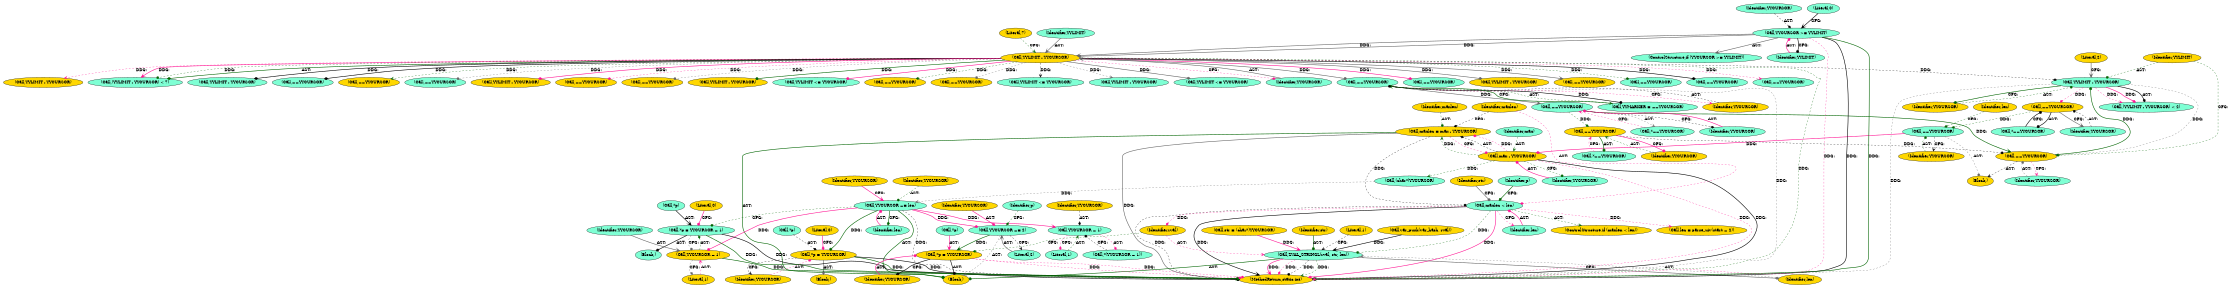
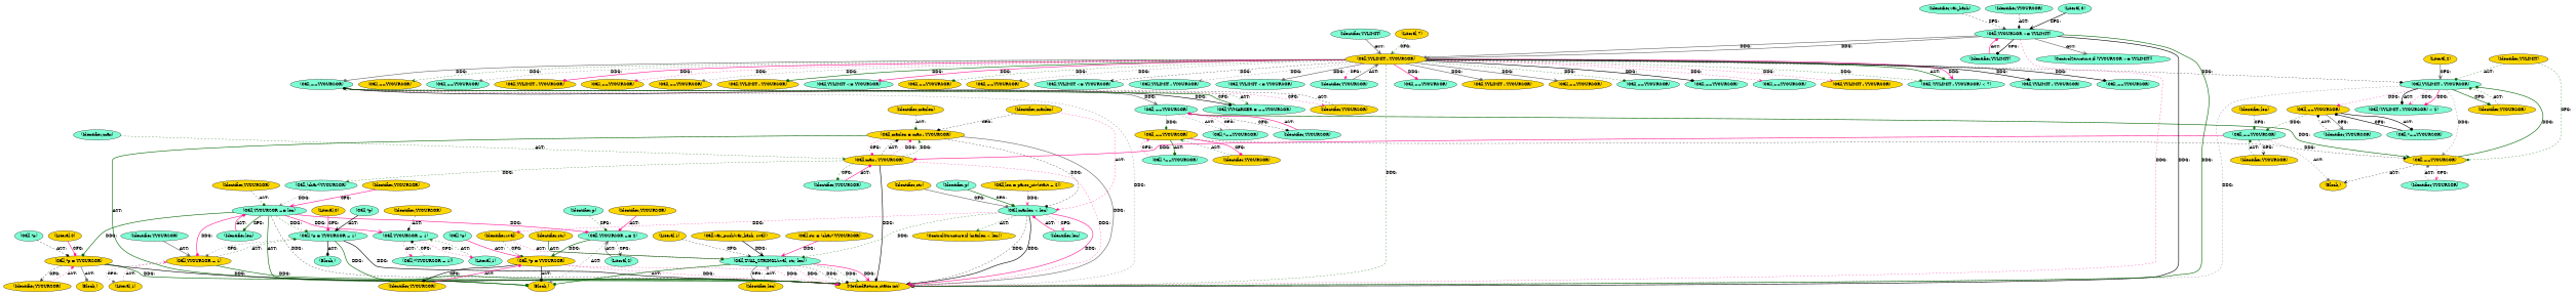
  digraph {
    fontname="DejaVu Serif"
    node [fillcolor=aquamarine fontname="DejaVu Serif" style=filled]
    edge [arrowhead=vee color=deeppink fontname="DejaVu Serif" style=dashed]
    n1 [fillcolor=gold label="(Call,maxlen = max - YYCURSOR)"]
    n2 [fillcolor=gold label="(Call,max - YYCURSOR)"]
    n3 [label="(Call,maxlen < len)"]
    n4 [fillcolor=gold label="(Block,)"]
    n5 [fillcolor=gold label="(MethodReturn,static int)"]
    n6 [label="(Identifier,YYCURSOR)"]
    n7 [label="(Call,(char*)YYCURSOR)"]
    n8 [label="(Call,ZVAL_STRINGL(rval, str, len))"]
    n9 [label="(Identifier,len)"]
    n10 [fillcolor=gold label="(ControlStructure,if (maxlen < len))"]
    n11 [fillcolor=gold label="(Identifier,rval)"]
    n12 [label="(Call,YYCURSOR += len)"]
    n13 [label="(Call,++YYCURSOR)"]
    n14 [fillcolor=gold label="(Block,)"]
    n15 [fillcolor=gold label="(Identifier,YYCURSOR)"]
    n16 [fillcolor=gold label="(Call,++YYCURSOR)"]
    n17 [label="(Identifier,YYCURSOR)"]
    n18 [label="(Call,*++YYCURSOR)"]
    n19 [label="(Call,YYLIMIT - YYCURSOR)"]
    n20 [fillcolor=gold label="(Call,++YYCURSOR)"]
    n21 [label="(Call,(YYLIMIT - YYCURSOR) < 2)"]
    n22 [fillcolor=gold label="(Identifier,YYCURSOR)"]
    n23 [label="(Identifier,YYCURSOR)"]
    n24 [fillcolor=gold label="(Call,YYLIMIT - YYCURSOR)"]
    n25 [label="(Call,++YYCURSOR)"]
    n26 [label="(Call,++YYCURSOR)"]
    n27 [fillcolor=gold label="(Call,YYLIMIT - YYCURSOR)"]
    n28 [fillcolor=gold label="(Call,++YYCURSOR)"]
    n29 [label="(Call,++YYCURSOR)"]
    n30 [label="(Call,++YYCURSOR)"]
    n31 [label="(Call,++YYCURSOR)"]
    n32 [fillcolor=gold label="(Call,YYLIMIT - YYCURSOR)"]
    n33 [label="(Call,(YYLIMIT - YYCURSOR) < 7)"]
    n34 [label="(Call,YYLIMIT - YYCURSOR)"]
    n35 [label="(Call,++YYCURSOR)"]
    n36 [fillcolor=gold label="(Call,++YYCURSOR)"]
    n37 [label="(Call,++YYCURSOR)"]
    n38 [fillcolor=gold label="(Call,YYLIMIT - YYCURSOR)"]
    n39 [fillcolor=gold label="(Call,++YYCURSOR)"]
    n40 [fillcolor=gold label="(Call,++YYCURSOR)"]
    n41 [fillcolor=gold label="(Call,YYLIMIT - YYCURSOR)"]
    n42 [label="(Call,YYLIMIT <= YYCURSOR)"]
    n43 [fillcolor=gold label="(Call,++YYCURSOR)"]
    n44 [fillcolor=gold label="(Call,++YYCURSOR)"]
    n45 [label="(Call,YYLIMIT <= YYCURSOR)"]
    n46 [label="(Call,YYLIMIT - YYCURSOR)"]
    n47 [label="(Call,YYLIMIT <= YYCURSOR)"]
    n48 [label="(Identifier,YYCURSOR)"]
    n49 [label="(Call,++YYCURSOR)"]
    n50 [label="(Call,YYMARKER = ++YYCURSOR)"]
    n51 [fillcolor=gold label="(Identifier,YYCURSOR)"]
    n52 [label="(Call,YYCURSOR >= YYLIMIT)"]
    n53 [label="(Identifier,YYLIMIT)"]
    n54 [label="(ControlStructure,if (YYCURSOR >= YYLIMIT))"]
    n55 [fillcolor=gold label="(Call,++YYCURSOR)"]
    n56 [label="(Call,*++YYCURSOR)"]
    n57 [fillcolor=gold label="(Identifier,YYCURSOR)"]
    n58 [label="(Identifier,YYCURSOR)"]
    n59 [label="(Call,*++YYCURSOR)"]
    n60 [fillcolor=gold label="(Call,*p = YYCURSOR)"]
    n61 [label="(Call,YYCURSOR + 1)"]
    n62 [label="(Call,*p = YYCURSOR + 1)"]
    n63 [fillcolor=gold label="(Call,YYCURSOR + 1)"]
    n64 [label="(Call,YYCURSOR += 2)"]
    n65 [label="(Identifier,len)"]
    n66 [fillcolor=gold label="(Identifier,len)"]
    n67 [fillcolor=gold label="(Identifier,YYCURSOR)"]
    n68 [fillcolor=gold label="(Block,)"]
    n69 [label="(Call,*(YYCURSOR + 1))"]
    n70 [label="(Literal,1)"]
    n71 [label="(Block,)"]
    n72 [fillcolor=gold label="(Literal,1)"]
    n73 [fillcolor=gold label="(Call,*p = YYCURSOR)"]
    n74 [label="(Literal,2)"]
    n75 [fillcolor=gold label="(Identifier,YYCURSOR)"]
    n76 [fillcolor=gold label="(Identifier,YYLIMIT)"]
    n77 [fillcolor=gold label="(Identifier,len)"]
    n78 [fillcolor=gold label="(Call,len = parse_uiv(start + 2))"]
    n79 [fillcolor=gold label="(Literal,0)"]
    n80 [fillcolor=gold label="(Literal,2)"]
    n81 [fillcolor=gold label="(Identifier,YYCURSOR)"]
+   n82 [label="(Identifier,var_hash)"]
    n83 [label="(Call,*p)"]
    n84 [fillcolor=gold label="(Identifier,str)"]
    n85 [fillcolor=gold label="(Identifier,YYCURSOR)"]
    n86 [label="(Identifier,p)"]
    n87 [label="(Identifier,max)"]
    n88 [fillcolor=gold label="(Identifier,YYCURSOR)"]
    n89 [fillcolor=gold label="(Call,str = (char*)YYCURSOR)"]
    n90 [fillcolor=gold label="(Identifier,maxlen)"]
    n91 [fillcolor=gold label="(Identifier,str)"]
    n92 [fillcolor=gold label="(Identifier,YYCURSOR)"]
    n93 [fillcolor=gold label="(Literal,0)"]
    n94 [label="(Call,*p)"]
    n95 [fillcolor=gold label="(Literal,1)"]
    n96 [label="(Identifier,p)"]
    n97 [label="(Identifier,YYLIMIT)"]
    n98 [fillcolor=gold label="(Literal,7)"]
    n99 [label="(Call,*p)"]
    n100 [label="(Identifier,YYCURSOR)"]
    n101 [label="(Identifier,YYCURSOR)"]
    n102 [fillcolor=gold label="(Call,var_push(var_hash, rval))"]
    n103 [fillcolor=gold label="(Identifier,maxlen)"]
    n104 [label="(Literal,0)"]
    n1 -> n2 [arrowhead=dot label="CFG: "]
    n1 -> n3 [arrowhead=dot color=black label="DDG: "]
    n1 -> n4 [arrowhead=dot color=darkgreen label="AST: " style=bold]
    n1 -> n5 [arrowhead=dot color=gray40 label="DDG: " style=bold]
    n2 -> n1 [arrowhead=diamond color=black label="AST: "]
    n2 -> n1 [arrowhead=dot label="DDG: "]
    n2 -> n1 [color=darkgreen label="DDG: "]
    n2 -> n5 [label="DDG: "]
    n2 -> n5 [arrowhead=diamond color=black label="DDG: " style=bold]
    n2 -> n6 [arrowhead=dot color=darkgreen label="CFG: "]
    n2 -> n7 [color=darkgreen label="DDG: "]
    n3 -> n5 [arrowhead=diamond color=black label="DDG: "]
    n3 -> n5 [color=black label="DDG: " style=bold]
    n3 -> n5 [arrowhead=diamond label="DDG: " style=bold]
    n3 -> n8 [arrowhead=dot color=darkgreen label="DDG: "]
    n3 -> n9 [label="CFG: "]
    n3 -> n10 [color=darkgreen label="AST: "]
    n3 -> n11 [arrowhead=diamond label="DDG: "]
    n6 -> n2 [arrowhead=dot label="AST: " style=bold]
    n7 -> n12 [color=gray40 label="DDG: "]
    n8 -> n4 [arrowhead=dot color=darkgreen label="AST: " style=bold]
    n8 -> n5 [arrowhead=diamond label="DDG: "]
    n8 -> n5 [arrowhead=dot color=black label="DDG: "]
    n8 -> n5 [color=darkgreen label="DDG: "]
    n8 -> n5 [label="DDG: " style=bold]
    n8 -> n66 [arrowhead=diamond color=gray40 label="CFG: " style=bold]
    n9 -> n3 [arrowhead=diamond label="AST: " style=bold]
    n11 -> n8 [label="AST: "]
    n11 -> n73 [arrowhead=diamond color=darkgreen label="CFG: "]
    n12 -> n4 [arrowhead=dot color=darkgreen label="AST: " style=bold]
    n12 -> n5 [arrowhead=dot color=black label="DDG: "]
    n12 -> n60 [arrowhead=dot color=darkgreen label="DDG: " style=bold]
    n12 -> n61 [label="DDG: " style=bold]
-   n12 -> n62 [arrowhead=dot color=darkgreen label="CFG: "]
+   n12 -> n62 [arrowhead=dot color=darkgreen label="DDG: "]
    n12 -> n63 [arrowhead=dot label="DDG: " style=bold]
    n12 -> n64 [arrowhead=diamond label="DDG: " style=bold]
    n12 -> n65 [arrowhead=diamond color=darkgreen label="CFG: " style=bold]
    n13 -> n2 [arrowhead=diamond label="DDG: " style=bold]
    n13 -> n14 [arrowhead=dot color=gray40 label="AST: "]
    n13 -> n15 [color=black label="CFG: "]
    n15 -> n13 [arrowhead=dot color=darkgreen label="AST: "]
    n16 -> n13 [arrowhead=diamond color=darkgreen label="DDG: "]
    n16 -> n17 [color=gray40 label="CFG: " style=bold]
    n16 -> n18 [arrowhead=dot color=black label="AST: " style=bold]
    n17 -> n16 [arrowhead=dot color=black label="AST: "]
    n18 -> n16 [arrowhead=dot color=black label="CFG: " style=bold]
    n19 -> n5 [arrowhead=diamond color=gray40 label="DDG: "]
    n19 -> n16 [arrowhead=diamond label="DDG: "]
    n19 -> n20 [color=gray40 label="DDG: "]
    n19 -> n21 [arrowhead=diamond color=black label="AST: " style=bold]
    n19 -> n21 [label="DDG: "]
    n19 -> n21 [arrowhead=diamond label="DDG: " style=bold]
    n19 -> n22 [arrowhead=diamond color=darkgreen label="CFG: " style=bold]
    n20 -> n14 [color=black label="AST: "]
    n20 -> n19 [arrowhead=dot color=darkgreen label="DDG: " style=bold]
    n20 -> n23 [label="CFG: "]
    n22 -> n19 [arrowhead=dot color=darkgreen label="AST: "]
    n23 -> n20 [arrowhead=dot color=gray40 label="AST: "]
    n24 -> n5 [arrowhead=diamond color=darkgreen label="DDG: "]
    n24 -> n19 [arrowhead=diamond color=black label="DDG: "]
    n24 -> n25 [arrowhead=dot color=gray40 label="DDG: " style=bold]
    n24 -> n26 [arrowhead=diamond label="DDG: " style=bold]
    n24 -> n27 [arrowhead=diamond color=gray40 label="DDG: " style=bold]
    n24 -> n28 [color=gray40 label="DDG: " style=bold]
    n24 -> n29 [arrowhead=diamond color=darkgreen label="DDG: "]
    n24 -> n30 [arrowhead=diamond color=black label="DDG: " style=bold]
    n24 -> n31 [label="DDG: "]
    n24 -> n32 [label="DDG: "]
    n24 -> n33 [arrowhead=diamond color=darkgreen label="AST: " style=bold]
    n24 -> n33 [label="DDG: " style=bold]
    n24 -> n33 [arrowhead=dot color=darkgreen label="DDG: "]
    n24 -> n34 [arrowhead=diamond color=black label="DDG: " style=bold]
    n24 -> n35 [arrowhead=diamond color=black label="DDG: " style=bold]
    n24 -> n36 [color=darkgreen label="DDG: "]
    n24 -> n37 [arrowhead=dot color=gray40 label="DDG: "]
    n24 -> n38 [arrowhead=diamond label="DDG: " style=bold]
    n24 -> n39 [arrowhead=diamond label="DDG: "]
    n24 -> n40 [arrowhead=dot color=gray40 label="DDG: "]
    n24 -> n41 [arrowhead=dot color=darkgreen label="DDG: " style=bold]
    n24 -> n42 [arrowhead=dot label="DDG: " style=bold]
    n24 -> n43 [arrowhead=diamond color=darkgreen label="DDG: "]
    n24 -> n44 [arrowhead=dot color=gray40 label="DDG: "]
    n24 -> n45 [color=black label="DDG: "]
    n24 -> n46 [color=gray40 label="DDG: "]
    n24 -> n47 [arrowhead=diamond color=gray40 label="DDG: " style=bold]
    n24 -> n48 [arrowhead=diamond label="CFG: "]
    n25 -> n5 [color=gray40 label="DDG: "]
    n25 -> n49 [color=gray40 label="DDG: " style=bold]
    n25 -> n50 [color=darkgreen label="AST: "]
    n25 -> n50 [arrowhead=dot color=black label="DDG: " style=bold]
    n25 -> n51 [label="CFG: "]
    n48 -> n24 [color=gray40 label="AST: " style=bold]
    n49 -> n20 [color=darkgreen label="DDG: " style=bold]
    n49 -> n55 [arrowhead=diamond color=darkgreen label="DDG: "]
    n49 -> n58 [arrowhead=diamond color=black label="CFG: "]
    n49 -> n59 [color=gray40 label="AST: "]
    n50 -> n25 [color=darkgreen label="CFG: " style=bold]
    n51 -> n25 [arrowhead=dot color=black label="AST: "]
    n52 -> n5 [arrowhead=diamond color=black label="DDG: " style=bold]
    n52 -> n5 [color=darkgreen label="DDG: " style=bold]
    n52 -> n5 [arrowhead=diamond label="DDG: "]
    n52 -> n24 [arrowhead=dot color=gray40 label="DDG: " style=bold]
    n52 -> n24 [color=gray40 label="DDG: " style=bold]
    n52 -> n53 [arrowhead=dot color=black label="CFG: " style=bold]
    n52 -> n54 [color=gray40 label="AST: " style=bold]
    n53 -> n52 [arrowhead=diamond label="AST: " style=bold]
    n55 -> n20 [arrowhead=dot color=black label="DDG: "]
    n55 -> n56 [arrowhead=dot color=darkgreen label="AST: " style=bold]
    n55 -> n57 [arrowhead=dot label="CFG: " style=bold]
    n56 -> n55 [label="CFG: "]
    n57 -> n55 [color=darkgreen label="AST: "]
    n58 -> n49 [arrowhead=dot label="AST: " style=bold]
    n59 -> n49 [label="CFG: "]
    n60 -> n5 [arrowhead=dot color=darkgreen label="DDG: " style=bold]
    n60 -> n5 [arrowhead=dot color=black label="DDG: " style=bold]
    n60 -> n67 [color=black label="CFG: "]
    n60 -> n68 [arrowhead=diamond color=gray40 label="AST: " style=bold]
    n61 -> n69 [arrowhead=diamond label="AST: "]
    n61 -> n70 [arrowhead=diamond label="CFG: "]
    n62 -> n5 [arrowhead=diamond color=black label="DDG: " style=bold]
    n62 -> n5 [color=darkgreen label="DDG: " style=bold]
    n62 -> n63 [arrowhead=dot color=gray40 label="CFG: "]
    n62 -> n71 [arrowhead=diamond color=black label="AST: " style=bold]
    n63 -> n5 [arrowhead=diamond color=darkgreen label="DDG: " style=bold]
    n63 -> n62 [arrowhead=diamond color=darkgreen label="AST: "]
    n63 -> n72 [arrowhead=diamond color=gray40 label="CFG: "]
    n64 -> n4 [color=gray40 label="AST: "]
    n64 -> n73 [color=darkgreen label="DDG: " style=bold]
    n64 -> n74 [color=black label="CFG: "]
    n65 -> n12 [arrowhead=dot label="AST: " style=bold]
    n66 -> n8 [color=gray40 label="AST: "]
    n67 -> n60 [arrowhead=diamond label="AST: "]
    n69 -> n61 [arrowhead=dot color=black label="CFG: "]
    n70 -> n61 [color=darkgreen label="AST: "]
    n72 -> n63 [label="AST: "]
    n73 -> n4 [arrowhead=dot color=black label="AST: " style=bold]
    n73 -> n5 [arrowhead=dot label="DDG: "]
    n73 -> n5 [arrowhead=dot label="DDG: "]
    n73 -> n75 [arrowhead=diamond color=black label="CFG: " style=bold]
    n74 -> n64 [color=gray40 label="AST: " style=bold]
    n75 -> n73 [arrowhead=dot label="AST: " style=bold]
    n76 -> n19 [arrowhead=dot color=darkgreen label="AST: "]
    n76 -> n20 [arrowhead=diamond color=darkgreen label="CFG: "]
    n77 -> n13 [arrowhead=diamond color=darkgreen label="CFG: "]
-   n3 -> n78 [label="DDG: "]
+   n78 -> n3 [label="DDG: "]
    n79 -> n60 [arrowhead=diamond label="CFG: " style=bold]
    n80 -> n19 [color=gray40 label="CFG: " style=bold]
    n81 -> n64 [arrowhead=diamond label="AST: " style=bold]
+   n82 -> n52 [color=black label="CFG: "]
    n83 -> n73 [label="AST: " style=bold]
    n84 -> n3 [arrowhead=dot color=gray40 label="CFG: " style=bold]
    n85 -> n61 [arrowhead=diamond color=black label="AST: "]
    n86 -> n3 [arrowhead=diamond color=darkgreen label="CFG: " style=bold]
    n87 -> n2 [color=darkgreen label="AST: "]
    n88 -> n12 [arrowhead=dot color=darkgreen label="AST: "]
    n89 -> n8 [label="DDG: " style=bold]
    n90 -> n1 [arrowhead=diamond color=black label="CFG: "]
    n90 -> n3 [arrowhead=diamond label="AST: "]
    n91 -> n8 [arrowhead=dot color=darkgreen label="AST: " style=bold]
    n92 -> n12 [label="CFG: " style=bold]
    n93 -> n62 [arrowhead=dot label="CFG: " style=bold]
    n94 -> n62 [color=black label="AST: " style=bold]
    n95 -> n8 [color=black label="CFG: "]
    n96 -> n64 [arrowhead=diamond color=darkgreen label="CFG: "]
    n97 -> n24 [color=gray40 label="AST: " style=bold]
    n98 -> n24 [color=darkgreen label="CFG: "]
    n99 -> n60 [arrowhead=diamond color=black label="AST: "]
    n100 -> n52 [arrowhead=diamond color=black label="AST: "]
    n101 -> n63 [color=gray40 label="AST: " style=bold]
    n102 -> n8 [color=black label="DDG: " style=bold]
    n103 -> n1 [arrowhead=dot color=darkgreen label="AST: "]
    n104 -> n52 [color=black label="CFG: " style=bold]
  }
